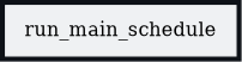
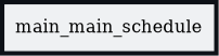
  digraph {
    bgcolor="#0d1117"
    compound=true
    fontname=Helvetica
    rankdir=LR
    splines=spline
-   n1 [color="#eff1f3" fillcolor="#eff1f3" label=run_main_schedule shape=box style=filled]
+   n1 [color="#eff1f3" fillcolor="#eff1f3" label=main_main_schedule shape=box style=filled]
  }
